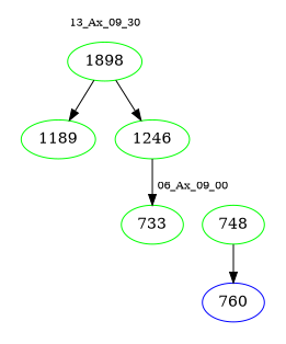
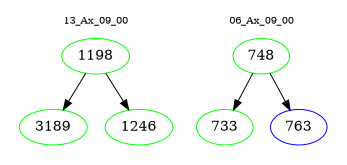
  digraph {
    node [color=green]
    edge [color=black]
-   n1 [label=1898]
-   n2 [label=1189]
+   n1 [label=1198]
+   n2 [label=3189]
    n3 [label=1246]
    n4 [label=748]
    n5 [label=733]
-   n6 [color=blue label=760]
+   n6 [color=blue label=763]
    subgraph cluster_1 {
      color=white
      fontsize=10
-     label="13_Ax_09_30"
+     label="13_Ax_09_00"
      n1
      n2
      n3
    }
    subgraph cluster_2 {
      color=white
      fontsize=10
      label="06_Ax_09_00"
      n4
      n5
      n6
    }
    n1 -> n2
    n1 -> n3
-   n3 -> n5
+   n4 -> n5
    n4 -> n6
  }
